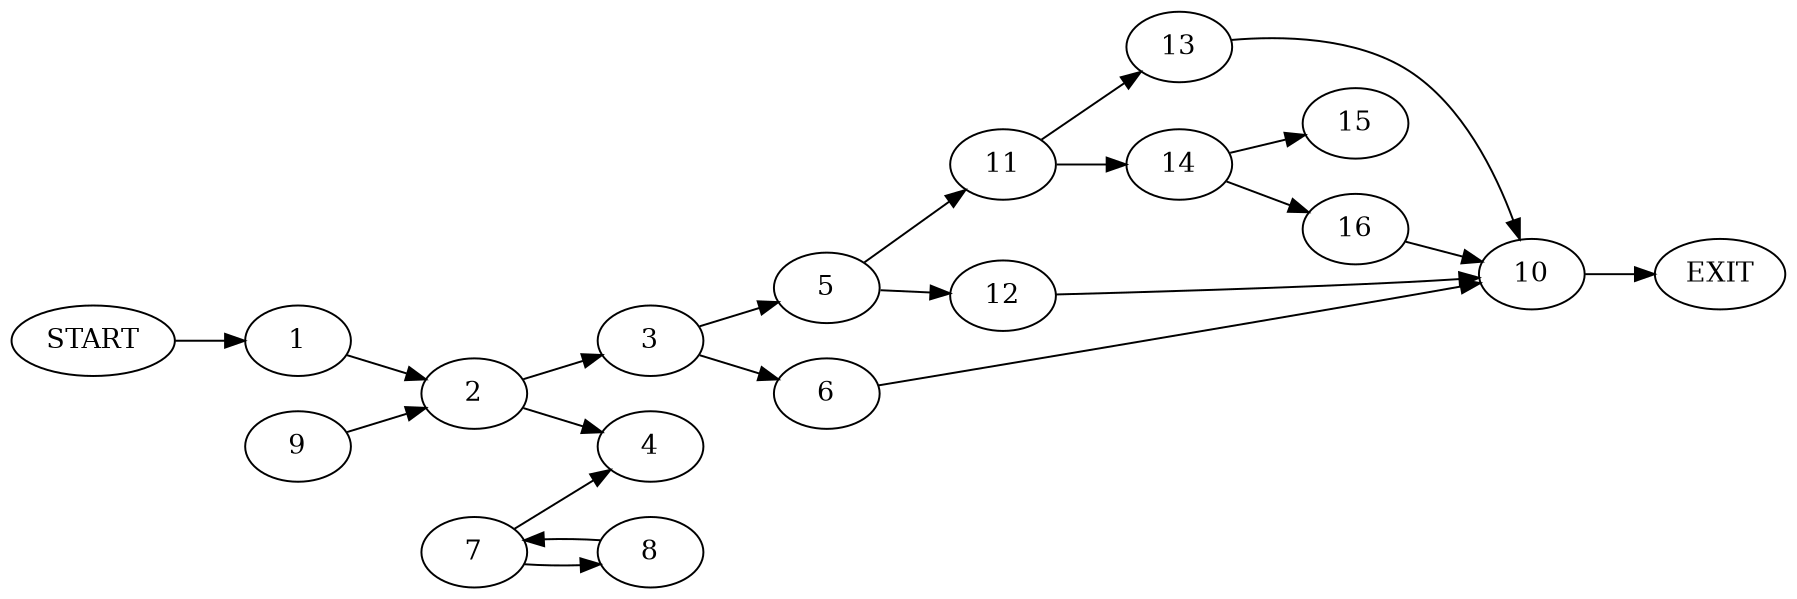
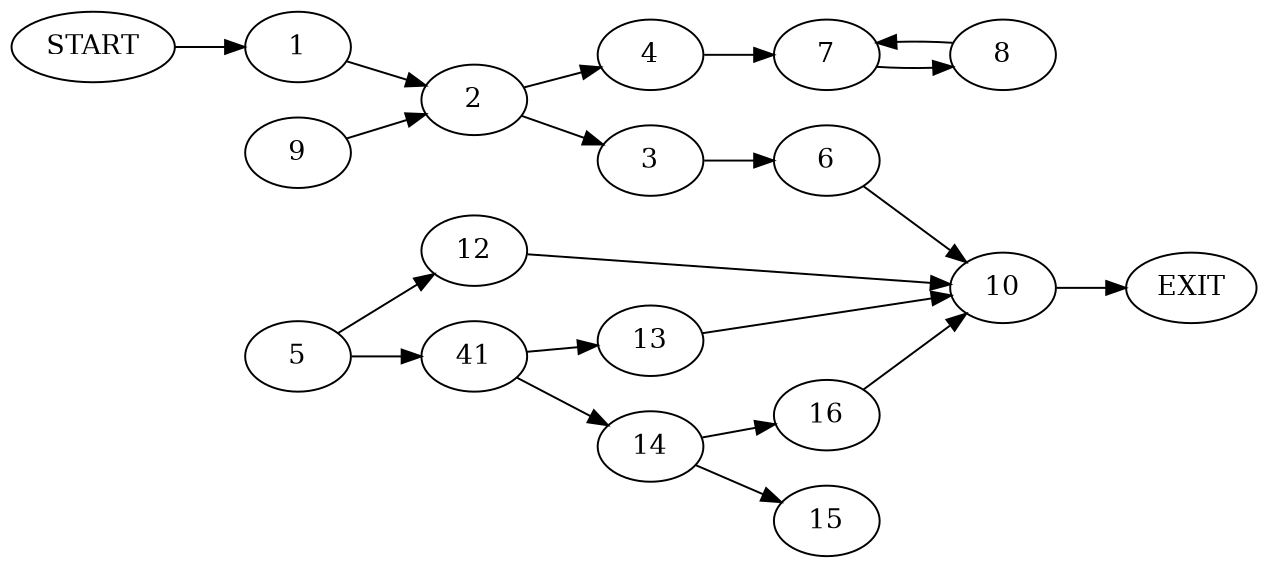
  digraph {
    rankdir=LR
    n1 [label=START]
    1
    2
    n4 [label=EXIT]
    3
    4
    5
    6
    7
-   11
+   11 [label=41]
    12
    10
    8
    13
    14
    9
    15
    16
    n1 -> 1
    1 -> 2
    2 -> 3
    2 -> 4
-   3 -> 5
    3 -> 6
-   7 -> 4
+   4 -> 7
    5 -> 11
    5 -> 12
    6 -> 10
    7 -> 8
    11 -> 13
    11 -> 14
    12 -> 10
    10 -> n4
    8 -> 7
    13 -> 10
    14 -> 15
    14 -> 16
    9 -> 2
    16 -> 10
  }
